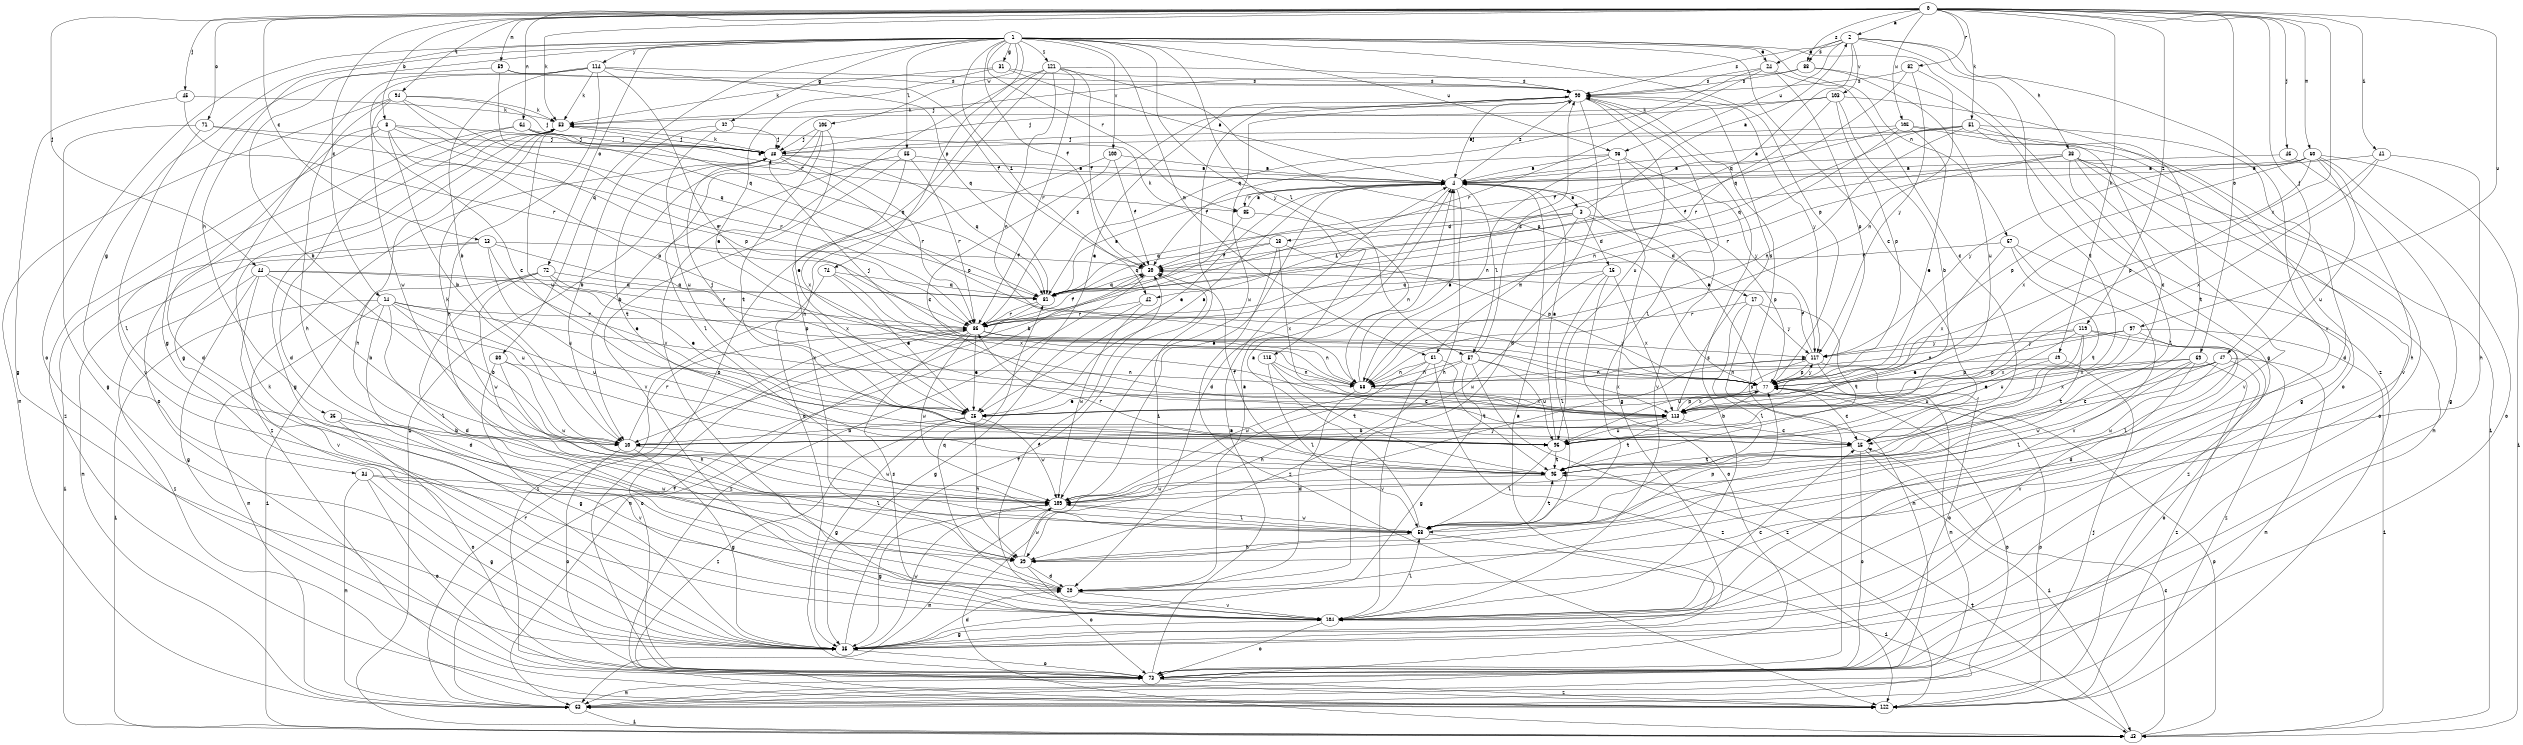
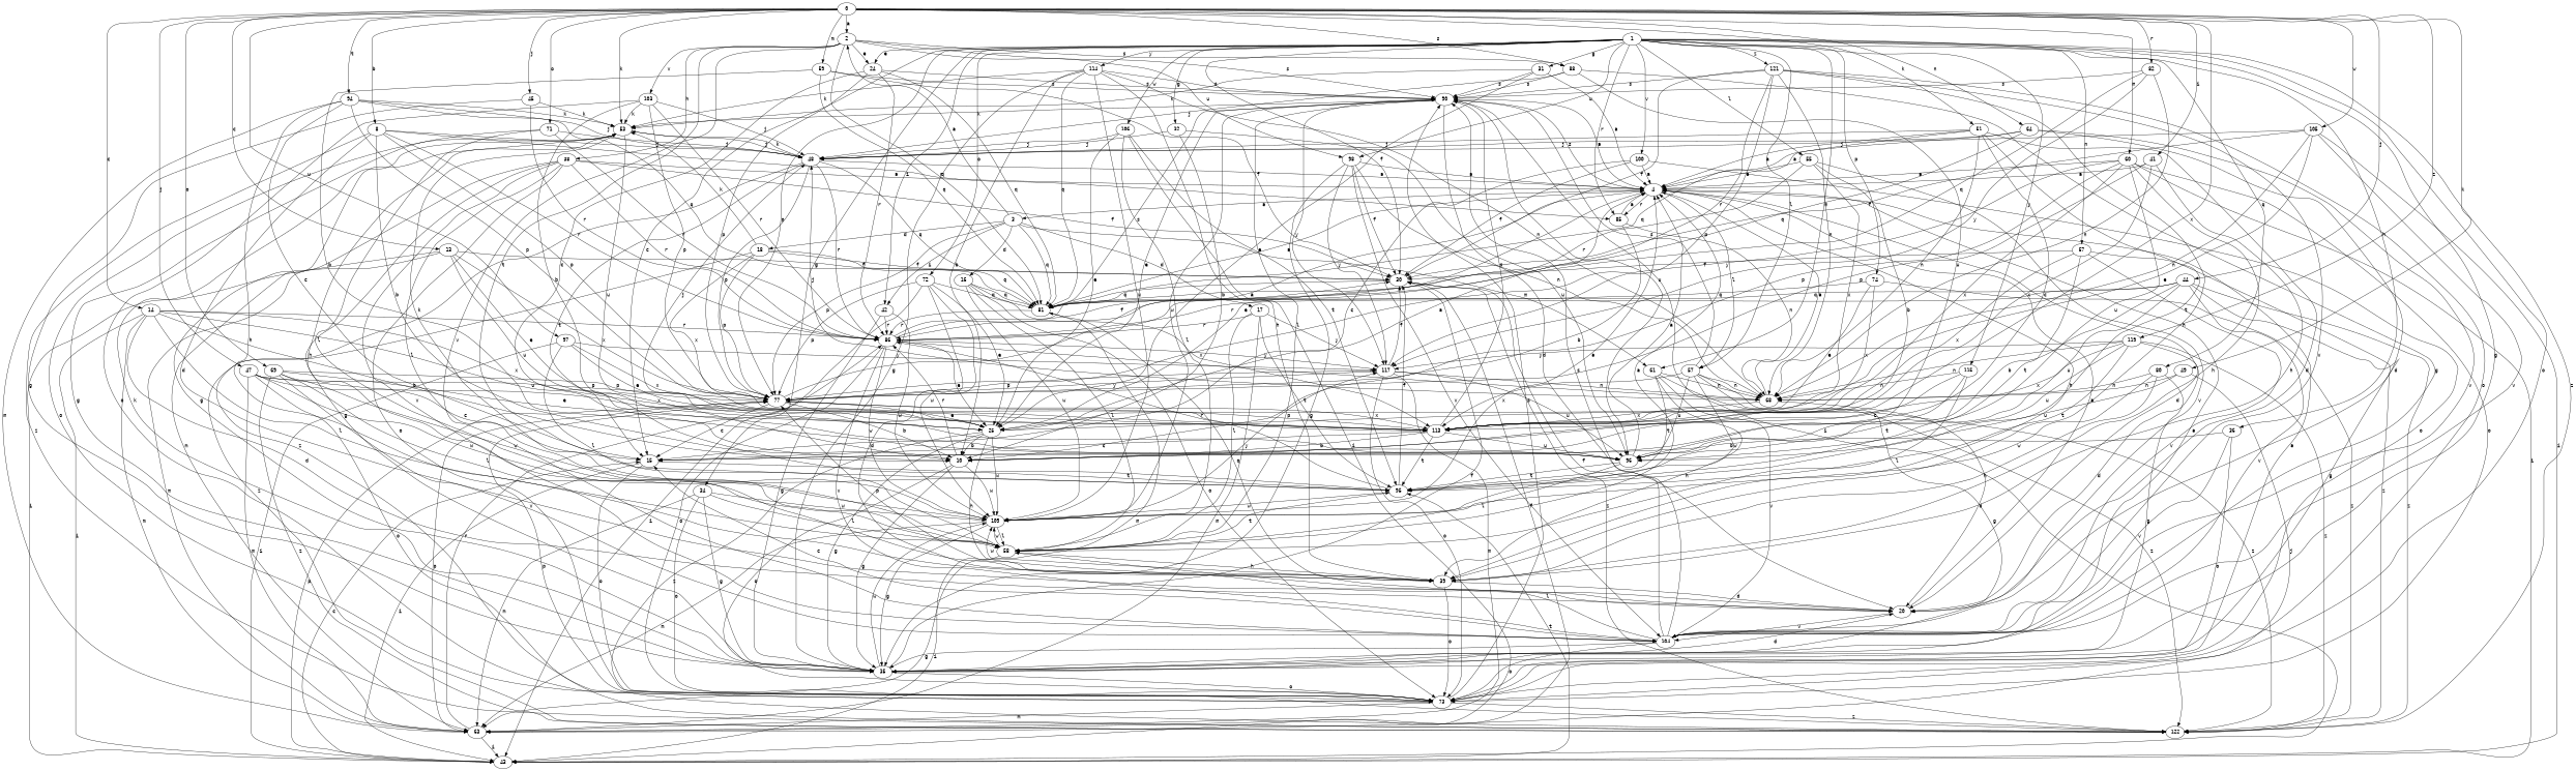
  strict digraph {
    fontname="DejaVu Sans Mono"
    node [fontname="DejaVu Sans Mono"]
    edge [fontname="DejaVu Sans Mono"]
    0
    2
    8
    13
    14
    41
    44
    45
-   46
    47
    49
    51
    53
    59
    60
    64
    69
    71
    82
    88
    94
    97
    105
    113
    119
    24
    98
    38
    81
    90
    95
    103
    104
    77
    85
    122
    20
    10
    48
    86
    30
    25
    43
    63
    n45 [label=96]
    58
    4
    39
    35
    15
    73
    109
    68
    117
    1
    31
    32
    34
    36
    42
    55
    57
    61
    67
    72
    74
    80
    100
    106
    114
    115
    121
    3
    16
    17
    18
    0 -> 2 [label=a]
    0 -> 8 [label=b]
    0 -> 13 [label=c]
    0 -> 14 [label=c]
    0 -> 41 [label=i]
    0 -> 44 [label=j]
    0 -> 45 [label=j]
-   0 -> 46 [label=j]
    0 -> 47 [label=j]
    0 -> 49 [label=k]
    0 -> 51 [label=k]
    0 -> 53 [label=k]
    0 -> 59 [label=m]
    0 -> 60 [label=m]
    0 -> 64 [label=n]
    0 -> 69 [label=o]
    0 -> 71 [label=o]
    0 -> 82 [label=r]
    0 -> 88 [label=s]
    0 -> 94 [label=t]
    0 -> 97 [label=u]
    0 -> 105 [label=w]
    0 -> 113 [label=x]
    0 -> 119 [label=z]
    2 -> 88 [label=s]
    2 -> 24 [label=e]
    2 -> 98 [label=u]
    2 -> 38 [label=h]
    2 -> 81 [label=q]
    2 -> 90 [label=s]
    2 -> 95 [label=t]
    2 -> 103 [label=v]
    2 -> 104 [label=v]
    8 -> 77 [label=p]
    8 -> 85 [label=r]
    8 -> 122 [label=z]
    8 -> 20 [label=d]
    8 -> 10 [label=b]
    8 -> 48 [label=j]
    8 -> 86 [label=r]
    13 -> 113 [label=x]
    13 -> 30 [label=f]
    13 -> 25 [label=e]
    13 -> 43 [label=i]
    13 -> 63 [label=m]
    13 -> n45 [label=u]
    14 -> 113 [label=x]
    14 -> 20 [label=d]
    14 -> 10 [label=b]
    14 -> 86 [label=r]
    14 -> 43 [label=i]
    14 -> 63 [label=m]
    14 -> n45 [label=u]
    14 -> 58 [label=l]
    41 -> 113 [label=x]
    41 -> 77 [label=p]
    41 -> 4 [label=a]
    41 -> 39 [label=h]
    44 -> 81 [label=q]
    44 -> 104 [label=v]
    44 -> 122 [label=z]
    44 -> 10 [label=b]
    44 -> 86 [label=r]
    44 -> n45 [label=u]
    44 -> 35 [label=g]
    45 -> 53 [label=k]
    45 -> 86 [label=r]
    45 -> 35 [label=g]
-   46 -> 4 [label=a]
-   46 -> 35 [label=g]
    47 -> 113 [label=x]
    47 -> 77 [label=p]
    47 -> 63 [label=m]
    47 -> 15 [label=c]
    47 -> 73 [label=o]
    47 -> 109 [label=w]
    49 -> 63 [label=j]
    49 -> n45 [label=u]
    49 -> 68 [label=n]
    51 -> 81 [label=q]
    51 -> 95 [label=t]
    51 -> 20 [label=d]
    51 -> 48 [label=j]
    51 -> 4 [label=a]
    51 -> 15 [label=c]
    51 -> 68 [label=n]
    53 -> 48 [label=j]
    53 -> n45 [label=u]
    53 -> 39 [label=h]
    53 -> 35 [label=g]
    53 -> 73 [label=o]
    59 -> 81 [label=q]
    59 -> 90 [label=s]
    59 -> 10 [label=b]
    59 -> 30 [label=f]
    60 -> 113 [label=x]
    60 -> 77 [label=p]
    60 -> 43 [label=i]
    60 -> n45 [label=u]
    60 -> 4 [label=a]
    60 -> 39 [label=h]
    60 -> 73 [label=o]
    60 -> 117 [label=y]
    64 -> 81 [label=q]
    64 -> 104 [label=v]
    64 -> 20 [label=d]
    64 -> 48 [label=j]
    64 -> 4 [label=a]
    69 -> 104 [label=v]
    69 -> 77 [label=p]
    69 -> 122 [label=z]
    69 -> 25 [label=e]
    69 -> 58 [label=l]
    69 -> 109 [label=w]
    71 -> 48 [label=j]
    71 -> 86 [label=r]
    71 -> 58 [label=l]
    71 -> 35 [label=g]
    82 -> 81 [label=q]
    82 -> 90 [label=s]
    82 -> 68 [label=n]
    82 -> 117 [label=y]
    88 -> 90 [label=s]
    88 -> 48 [label=j]
    88 -> n45 [label=u]
    88 -> 35 [label=g]
    94 -> 53 [label=k]
    94 -> 81 [label=q]
    94 -> 77 [label=p]
    94 -> 48 [label=j]
    94 -> 63 [label=m]
    94 -> 39 [label=h]
    94 -> 15 [label=c]
    97 -> 113 [label=x]
    97 -> 25 [label=e]
    97 -> 43 [label=i]
    97 -> 58 [label=l]
    97 -> 117 [label=y]
    105 -> 104 [label=v]
    105 -> 48 [label=j]
    105 -> 30 [label=f]
    105 -> 25 [label=e]
    105 -> 43 [label=i]
    105 -> 68 [label=n]
    113 -> 90 [label=s]
    113 -> 95 [label=t]
    113 -> 77 [label=p]
    113 -> 10 [label=b]
    113 -> n45 [label=u]
    113 -> 15 [label=c]
    119 -> 113 [label=x]
    119 -> 95 [label=t]
    119 -> 122 [label=z]
    119 -> 20 [label=d]
    119 -> n45 [label=u]
    119 -> 68 [label=n]
    119 -> 117 [label=y]
    24 -> 81 [label=q]
    24 -> 90 [label=s]
    24 -> 77 [label=p]
    24 -> 86 [label=r]
    24 -> 15 [label=c]
    98 -> 104 [label=v]
    98 -> 30 [label=f]
    98 -> 4 [label=a]
    98 -> 35 [label=g]
    98 -> 68 [label=n]
    98 -> 117 [label=y]
    38 -> 104 [label=v]
    38 -> 86 [label=r]
    38 -> 30 [label=f]
    38 -> 63 [label=m]
    38 -> 58 [label=l]
    38 -> 4 [label=a]
    38 -> 35 [label=g]
    38 -> 73 [label=o]
    81 -> 86 [label=r]
    81 -> 63 [label=m]
    81 -> 4 [label=a]
    90 -> 53 [label=k]
    90 -> 20 [label=d]
    90 -> 25 [label=e]
    90 -> 43 [label=i]
    90 -> n45 [label=u]
    90 -> 58 [label=l]
    90 -> 4 [label=a]
    90 -> 109 [label=w]
    90 -> 117 [label=y]
    95 -> 53 [label=k]
    95 -> 86 [label=r]
    95 -> 30 [label=f]
    95 -> 109 [label=w]
    103 -> 53 [label=k]
    103 -> 77 [label=p]
    103 -> 10 [label=b]
    103 -> 48 [label=j]
    103 -> 86 [label=r]
    103 -> 73 [label=o]
    104 -> 90 [label=s]
    104 -> 30 [label=f]
    104 -> 58 [label=l]
    104 -> 35 [label=g]
    104 -> 15 [label=c]
    104 -> 73 [label=o]
    77 -> 113 [label=x]
    77 -> 10 [label=b]
    77 -> 25 [label=e]
    77 -> 4 [label=a]
    77 -> 15 [label=c]
    77 -> 117 [label=y]
    85 -> 10 [label=b]
    85 -> 4 [label=a]
    85 -> 68 [label=n]
    122 -> 77 [label=p]
    20 -> 81 [label=q]
    20 -> 104 [label=v]
    20 -> 4 [label=a]
    10 -> 86 [label=r]
    10 -> 35 [label=g]
    10 -> 73 [label=o]
    10 -> 109 [label=w]
    48 -> 53 [label=k]
    48 -> 81 [label=q]
    48 -> 95 [label=t]
    48 -> 77 [label=p]
    48 -> 122 [label=z]
    48 -> 86 [label=r]
    48 -> 4 [label=a]
    86 -> 90 [label=s]
-   86 -> 104 [label=s]
+   86 -> 104 [label=v]
    86 -> 30 [label=f]
    86 -> 25 [label=e]
    86 -> 73 [label=o]
    86 -> 109 [label=w]
    86 -> 68 [label=n]
    86 -> 117 [label=y]
    30 -> 81 [label=q]
    30 -> 122 [label=z]
    25 -> 122 [label=z]
    25 -> 10 [label=b]
    25 -> 48 [label=j]
    25 -> 4 [label=a]
    25 -> 39 [label=h]
    25 -> 35 [label=g]
    25 -> 109 [label=w]
    43 -> 95 [label=t]
    43 -> 77 [label=p]
    43 -> 15 [label=c]
    63 -> 77 [label=p]
    63 -> 86 [label=r]
    63 -> 30 [label=f]
    63 -> 43 [label=i]
    n45 -> 95 [label=t]
    n45 -> 58 [label=l]
    n45 -> 4 [label=a]
    58 -> 95 [label=t]
    58 -> 43 [label=i]
    58 -> 4 [label=a]
    58 -> 39 [label=h]
    58 -> 109 [label=w]
    4 -> 90 [label=s]
    4 -> 85 [label=r]
    4 -> 20 [label=d]
    4 -> 25 [label=e]
    4 -> 39 [label=h]
    4 -> 57 [label=l]
    4 -> 3 [label=a]
    39 -> 77 [label=p]
    39 -> 20 [label=d]
    39 -> 73 [label=o]
    39 -> 109 [label=w]
    35 -> 53 [label=k]
    35 -> 20 [label=d]
    35 -> 30 [label=f]
    35 -> 4 [label=a]
    35 -> 73 [label=o]
    35 -> 109 [label=w]
    15 -> 95 [label=t]
    15 -> 43 [label=i]
    15 -> 73 [label=o]
    73 -> 90 [label=s]
    73 -> 122 [label=z]
    73 -> 63 [label=m]
    73 -> 4 [label=a]
    109 -> 63 [label=m]
    109 -> 58 [label=l]
    109 -> 4 [label=a]
    109 -> 35 [label=g]
    109 -> 117 [label=y]
    68 -> 113 [label=x]
    68 -> 20 [label=d]
    68 -> 48 [label=j]
    68 -> 4 [label=a]
    117 -> 77 [label=p]
    117 -> 30 [label=f]
    117 -> 63 [label=m]
    117 -> n45 [label=u]
    117 -> 73 [label=o]
    117 -> 68 [label=n]
    1 -> 24 [label=e]
    1 -> 98 [label=u]
    1 -> 77 [label=p]
    1 -> 85 [label=r]
    1 -> 122 [label=z]
    1 -> 30 [label=f]
    1 -> 35 [label=g]
    1 -> 15 [label=c]
    1 -> 73 [label=o]
    1 -> 31 [label=g]
    1 -> 32 [label=g]
    1 -> 34 [label=g]
    1 -> 36 [label=h]
    1 -> 42 [label=i]
    1 -> 55 [label=l]
    1 -> 57 [label=l]
    1 -> 61 [label=m]
    1 -> 67 [label=n]
    1 -> 72 [label=o]
    1 -> 74 [label=p]
    1 -> 80 [label=q]
    1 -> 100 [label=v]
    1 -> 106 [label=w]
    1 -> 114 [label=y]
    1 -> 115 [label=y]
    1 -> 121 [label=z]
    31 -> 53 [label=k]
    31 -> 90 [label=s]
    31 -> 25 [label=e]
    31 -> 4 [label=a]
    32 -> 10 [label=b]
    32 -> 48 [label=j]
    32 -> n45 [label=u]
    34 -> 63 [label=m]
    34 -> 58 [label=l]
    34 -> 35 [label=g]
    34 -> 73 [label=o]
    34 -> 109 [label=w]
    36 -> 104 [label=v]
    36 -> 10 [label=b]
    36 -> 73 [label=o]
    42 -> 86 [label=r]
    42 -> 35 [label=g]
    42 -> 109 [label=w]
    55 -> 113 [label=x]
    55 -> 104 [label=v]
    55 -> 10 [label=b]
    55 -> 86 [label=r]
    55 -> 4 [label=a]
    57 -> 113 [label=x]
    57 -> 90 [label=s]
    57 -> 122 [label=z]
    57 -> n45 [label=u]
    57 -> 35 [label=g]
    57 -> 109 [label=w]
    57 -> 68 [label=n]
    61 -> 95 [label=t]
    61 -> 104 [label=v]
    61 -> 122 [label=z]
    61 -> 39 [label=h]
    61 -> 68 [label=n]
    67 -> 113 [label=x]
    67 -> 95 [label=t]
    67 -> 104 [label=v]
    67 -> 122 [label=z]
    67 -> 30 [label=f]
    72 -> 81 [label=q]
    72 -> 77 [label=p]
    72 -> 20 [label=d]
    72 -> 25 [label=e]
    72 -> 43 [label=i]
    72 -> 109 [label=w]
    74 -> 113 [label=x]
    74 -> 81 [label=q]
    74 -> 122 [label=z]
    74 -> 25 [label=e]
    80 -> 39 [label=h]
    80 -> 35 [label=g]
    80 -> 109 [label=w]
    80 -> 68 [label=n]
    100 -> 30 [label=f]
    100 -> 4 [label=a]
    100 -> 15 [label=c]
    100 -> 73 [label=o]
    106 -> 95 [label=t]
    106 -> 48 [label=j]
    106 -> 25 [label=e]
    106 -> 43 [label=i]
    106 -> 58 [label=l]
    114 -> 53 [label=k]
    114 -> 81 [label=q]
    114 -> 90 [label=s]
    114 -> 10 [label=b]
    114 -> 39 [label=h]
    114 -> 35 [label=g]
    114 -> 109 [label=w]
    114 -> 68 [label=n]
    115 -> 95 [label=t]
    115 -> 58 [label=l]
    115 -> 15 [label=c]
    115 -> 68 [label=n]
    121 -> 90 [label=s]
    121 -> 104 [label=v]
    121 -> 77 [label=p]
    121 -> 86 [label=r]
    121 -> 30 [label=f]
    121 -> 39 [label=h]
    121 -> 73 [label=o]
    121 -> 68 [label=n]
    3 -> 2 [label=a]
    3 -> 81 [label=q]
    3 -> 77 [label=p]
    3 -> 42 [label=i]
    3 -> 61 [label=m]
    3 -> 16 [label=d]
    3 -> 17 [label=d]
    3 -> 18 [label=d]
    16 -> 113 [label=x]
    16 -> 81 [label=q]
    16 -> 58 [label=l]
    16 -> 73 [label=o]
    16 -> 109 [label=w]
    17 -> 95 [label=t]
    17 -> 86 [label=r]
    17 -> 63 [label=m]
    17 -> 58 [label=l]
    17 -> 117 [label=y]
    18 -> 53 [label=k]
    18 -> 113 [label=x]
    18 -> 81 [label=q]
    18 -> 77 [label=p]
    18 -> 122 [label=z]
    18 -> 30 [label=f]
  }
